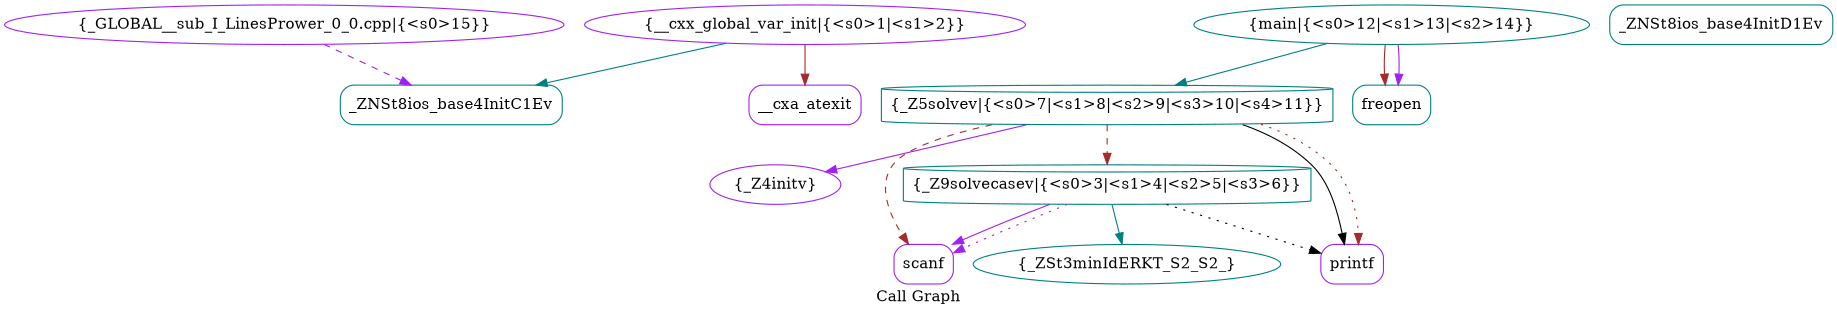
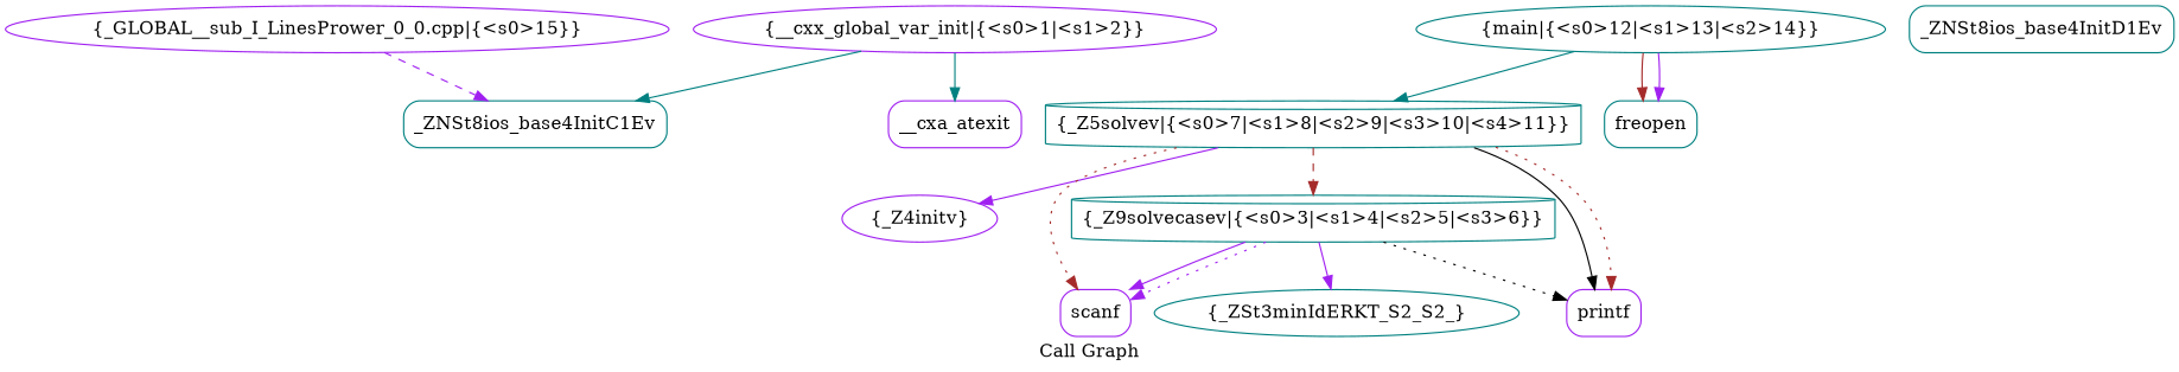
  digraph {
    label="Call Graph"
    node [color=teal shape=Mrecord]
    edge [color=brown style=solid tailport=s0]
    n1 [color=purple label="{__cxx_global_var_init|{<s0>1|<s1>2}}" shape=ellipse]
    n2 [label="{_ZNSt8ios_base4InitC1Ev}"]
    n3 [color=purple label="{__cxa_atexit}"]
    n4 [label="{_ZSt3minIdERKT_S2_S2_}" shape=ellipse]
    n5 [label="{_ZNSt8ios_base4InitD1Ev}"]
    n6 [label="{_Z5solvev|{<s0>7|<s1>8|<s2>9|<s3>10|<s4>11}}" shape=cylinder]
    n7 [color=purple label="{_Z4initv}" shape=ellipse]
    n8 [color=purple label="{scanf}"]
    n9 [color=purple label="{printf}"]
    n10 [label="{_Z9solvecasev|{<s0>3|<s1>4|<s2>5|<s3>6}}" shape=cylinder]
    n11 [label="{freopen}"]
    n12 [label="{main|{<s0>12|<s1>13|<s2>14}}" shape=ellipse]
    n13 [color=purple label="{_GLOBAL__sub_I_LinesPrower_0_0.cpp|{<s0>15}}" shape=ellipse]
    n1 -> n2 [color=teal]
-   n1 -> n3 [tailport=s1]
+   n1 -> n3 [color=teal tailport=s1]
    n6 -> n7 [color=purple]
-   n6 -> n8 [style=dashed tailport=s1]
+   n6 -> n8 [style=dotted tailport=s1]
    n6 -> n9 [color=black tailport=s2]
    n6 -> n9 [style=dotted tailport=s4]
    n6 -> n10 [style=dashed tailport=s3]
-   n10 -> n4 [color=teal tailport=s2]
+   n10 -> n4 [color=purple tailport=s2]
    n10 -> n8 [color=purple]
    n10 -> n8 [color=purple style=dotted tailport=s1]
    n10 -> n9 [color=black style=dotted tailport=s3]
    n12 -> n6 [color=teal tailport=s2]
    n12 -> n11
    n12 -> n11 [color=purple tailport=s1]
    n13 -> n2 [color=purple style=dashed]
  }
